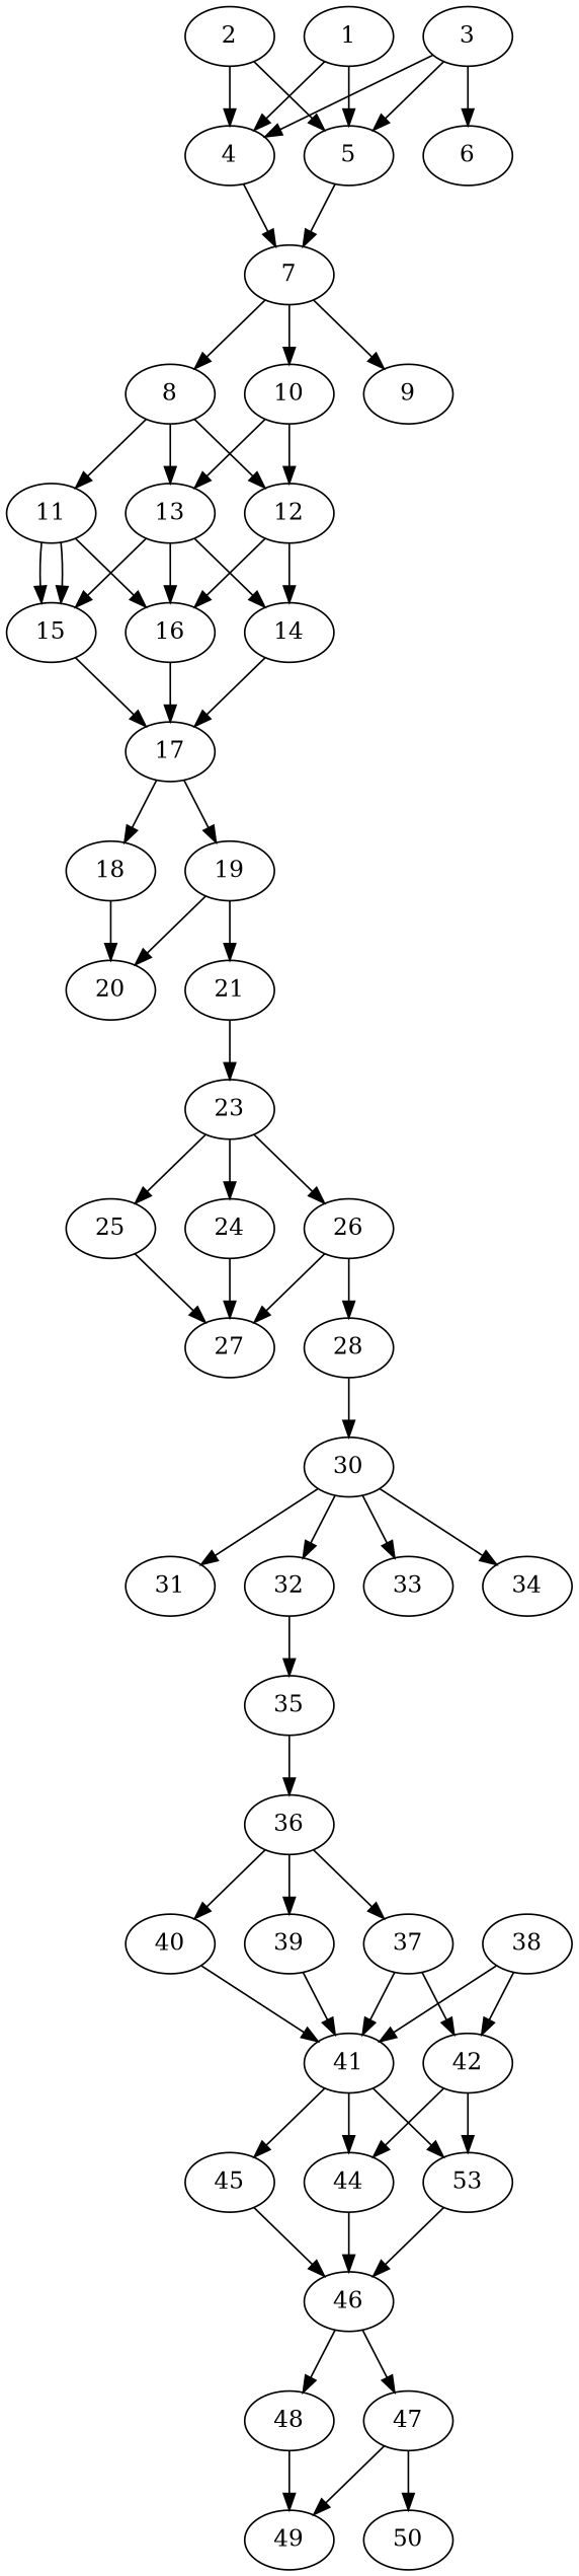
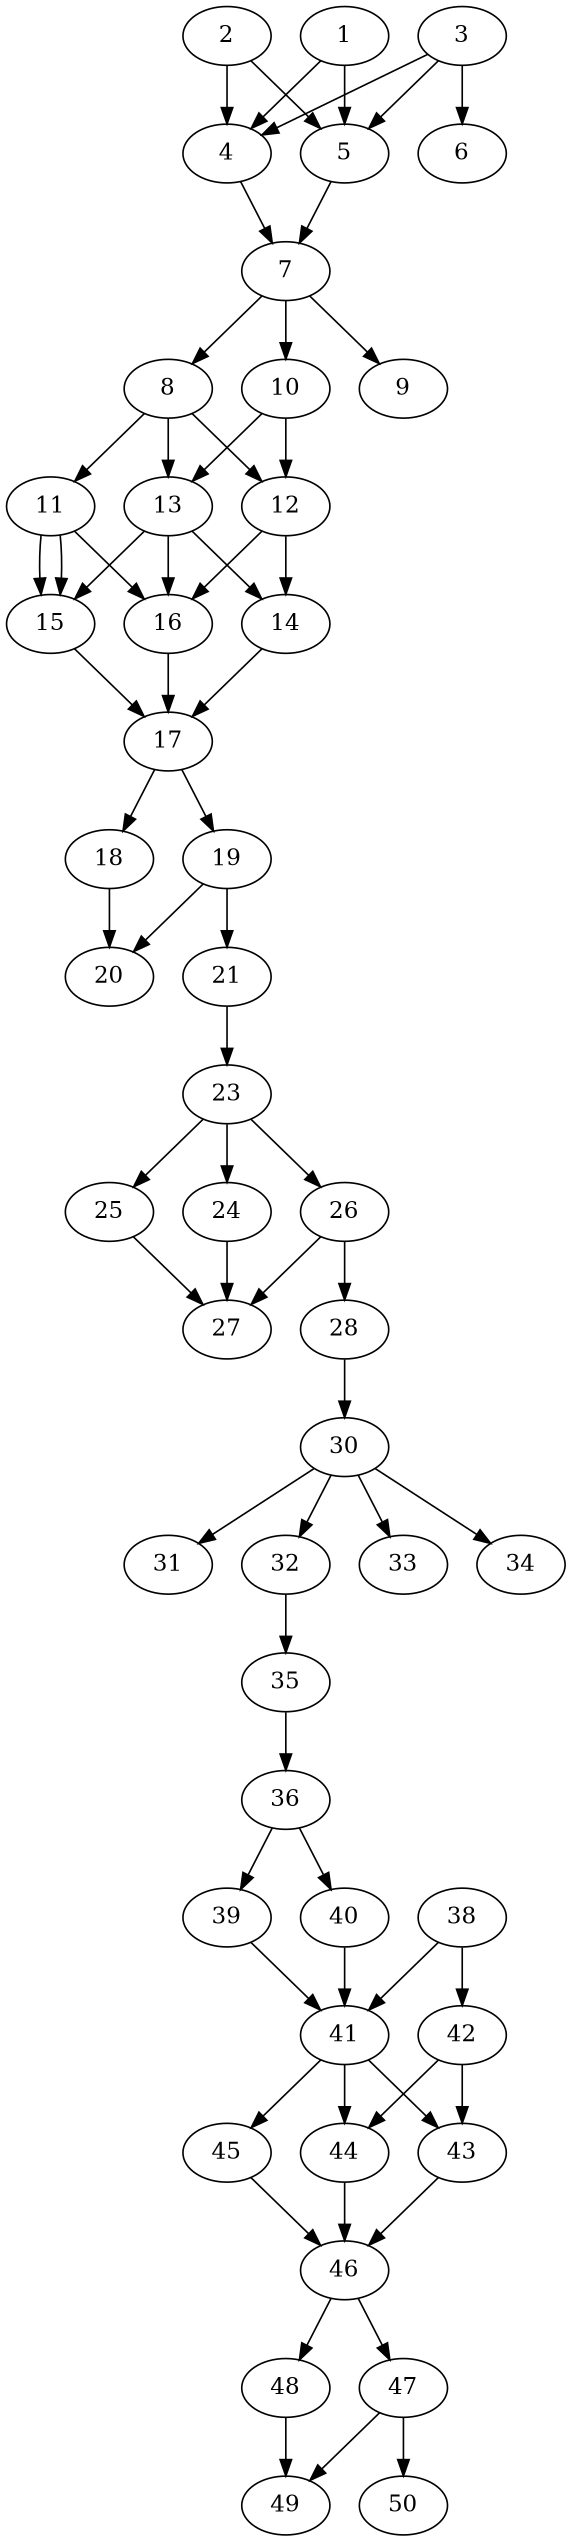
  digraph {
    node [alpha=0.10]
    1 [expect_size=24099840]
    4 [alpha=0.17 expect_size=20335616]
    5 [expect_size=47213568]
    7 [alpha=0.17 expect_size=7605248]
    6 [alpha=0.04 expect_size=50831360]
    8 [alpha=0.17 expect_size=11974656]
    9 [alpha=0.07 expect_size=15983616]
    10 [alpha=0.12 expect_size=40990720]
    2 [alpha=0.02 expect_size=36458496]
    3 [alpha=0.14 expect_size=34538496]
    11 [alpha=0.16 expect_size=8946688]
    12 [alpha=0.11 expect_size=33707008]
    13 [alpha=0.08 expect_size=38026240]
    15 [alpha=0.02 expect_size=16513024]
    16 [alpha=0.12 expect_size=40920064]
    14 [alpha=0.17 expect_size=24213504]
    17 [alpha=0.16 expect_size=51310592]
    18 [alpha=0.17 expect_size=44953600]
    19 [alpha=0.18 expect_size=39022592]
    20 [alpha=0.19 expect_size=7706624]
    21 [alpha=0.09 expect_size=35104768]
    23 [alpha=0.08 expect_size=5658624]
    24 [expect_size=23730176]
    25 [alpha=0.09 expect_size=16406528]
    26 [alpha=0.08 expect_size=21330944]
    27 [alpha=0.08 expect_size=50309120]
    28 [alpha=0.11 expect_size=40877056]
    30 [alpha=0.01 expect_size=28014592]
    31 [alpha=0.05 expect_size=26762240]
    32 [alpha=0.01 expect_size=48706560]
    33 [alpha=0.12 expect_size=30691328]
    34 [expect_size=49200128]
    35 [alpha=0.13 expect_size=24952832]
    36 [alpha=0.11 expect_size=47108096]
-   37 [alpha=0.08 expect_size=19695616]
    39 [alpha=0.11 expect_size=18738176]
    40 [alpha=0.01 expect_size=15479808]
    41 [alpha=0.03 expect_size=18240512]
    42 [alpha=0.15 expect_size=30724096]
    38 [alpha=0.03 expect_size=39452672]
-   43 [alpha=0.06 expect_size=34208768 label=53]
+   43 [alpha=0.06 expect_size=34208768]
    44 [alpha=0.06 expect_size=14292992]
    45 [expect_size=37133312]
    46 [alpha=0.01 expect_size=19629056]
    47 [alpha=0.11 expect_size=44642304]
    48 [alpha=0.16 expect_size=16685056]
    49 [alpha=0.14 expect_size=22654976]
    50 [alpha=0.00 expect_size=49145856]
    1 -> 4
    1 -> 5
    4 -> 7
    5 -> 7
    7 -> 8
    7 -> 9
    7 -> 10
    8 -> 11
    8 -> 12
    8 -> 13
    10 -> 12
    10 -> 13
    2 -> 4
    2 -> 5
    3 -> 4
    3 -> 5
    3 -> 6
    11 -> 15
    11 -> 15
    11 -> 16
    12 -> 16
    12 -> 14
    13 -> 15
    13 -> 16
    13 -> 14
    15 -> 17
    16 -> 17
    14 -> 17
    17 -> 18
    17 -> 19
    18 -> 20
    19 -> 20
    19 -> 21
    21 -> 23
    23 -> 24
    23 -> 25
    23 -> 26
    24 -> 27
    25 -> 27
    26 -> 27
    26 -> 28
    28 -> 30
    30 -> 31
    30 -> 32
    30 -> 33
    30 -> 34
    32 -> 35
    35 -> 36
-   36 -> 37
    36 -> 39
    36 -> 40
-   37 -> 41
-   37 -> 42
    39 -> 41
    40 -> 41
    41 -> 43
    41 -> 44
    41 -> 45
    42 -> 43
    42 -> 44
    38 -> 41
    38 -> 42
    43 -> 46
    44 -> 46
    45 -> 46
    46 -> 47
    46 -> 48
    47 -> 49
    47 -> 50
    48 -> 49
  }
